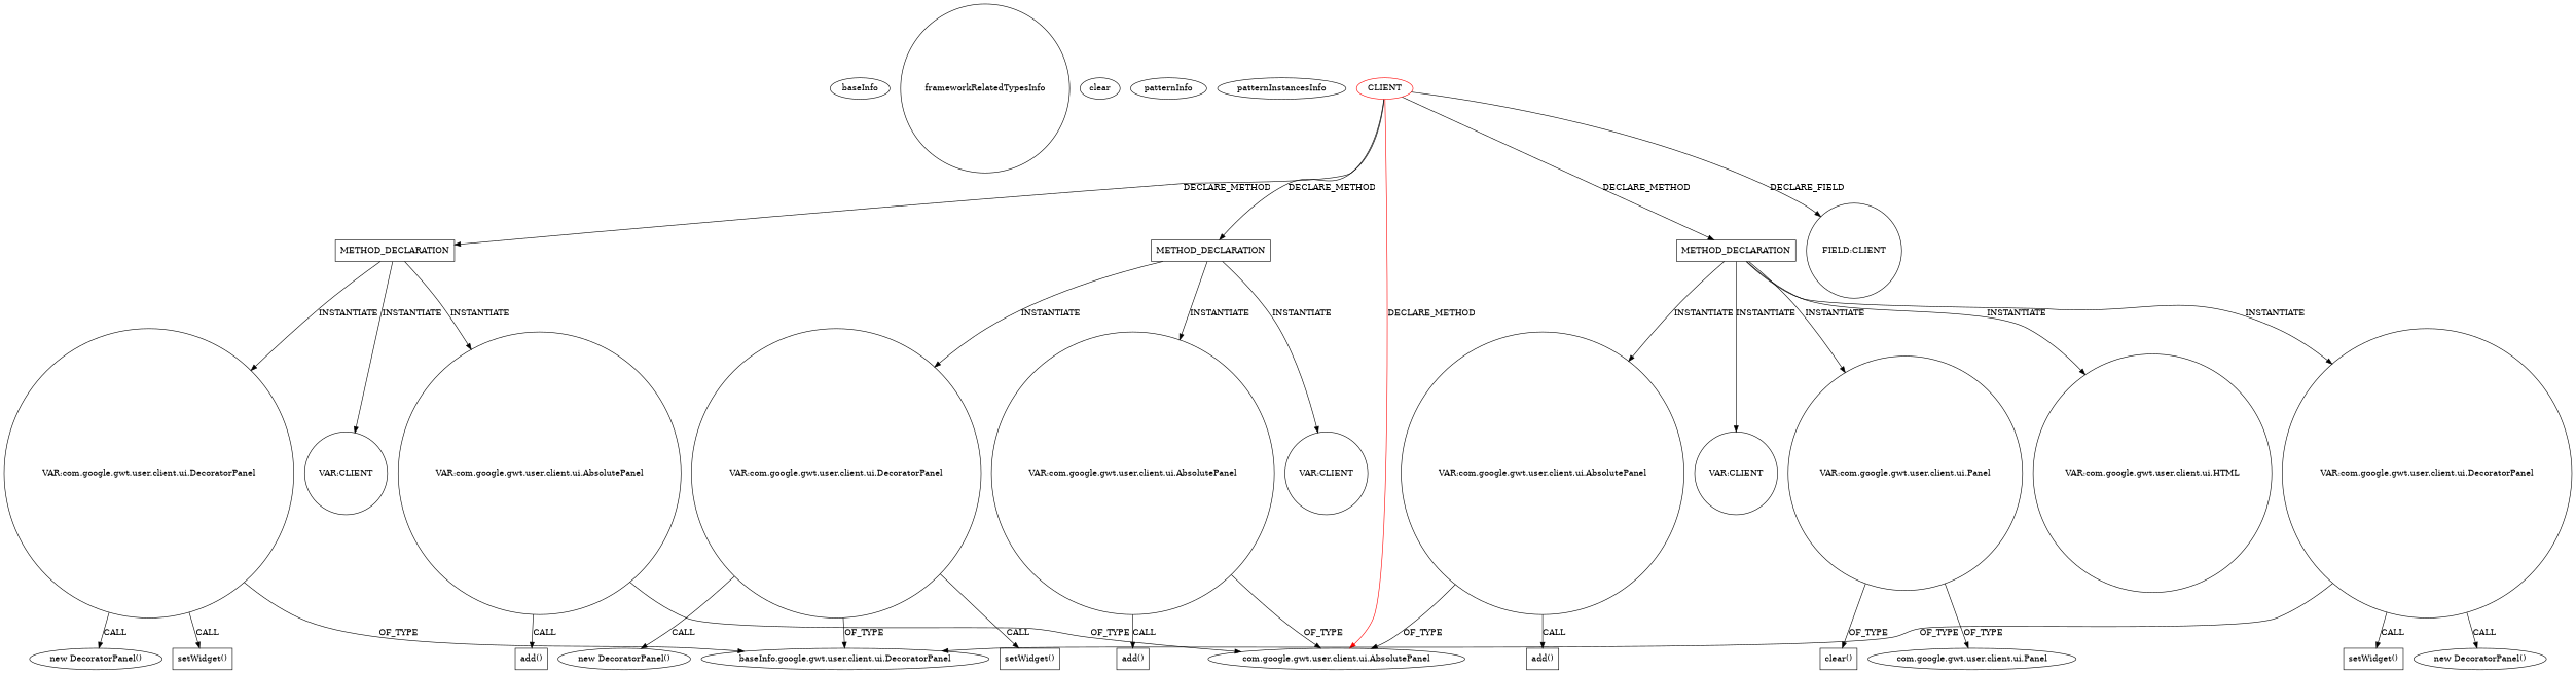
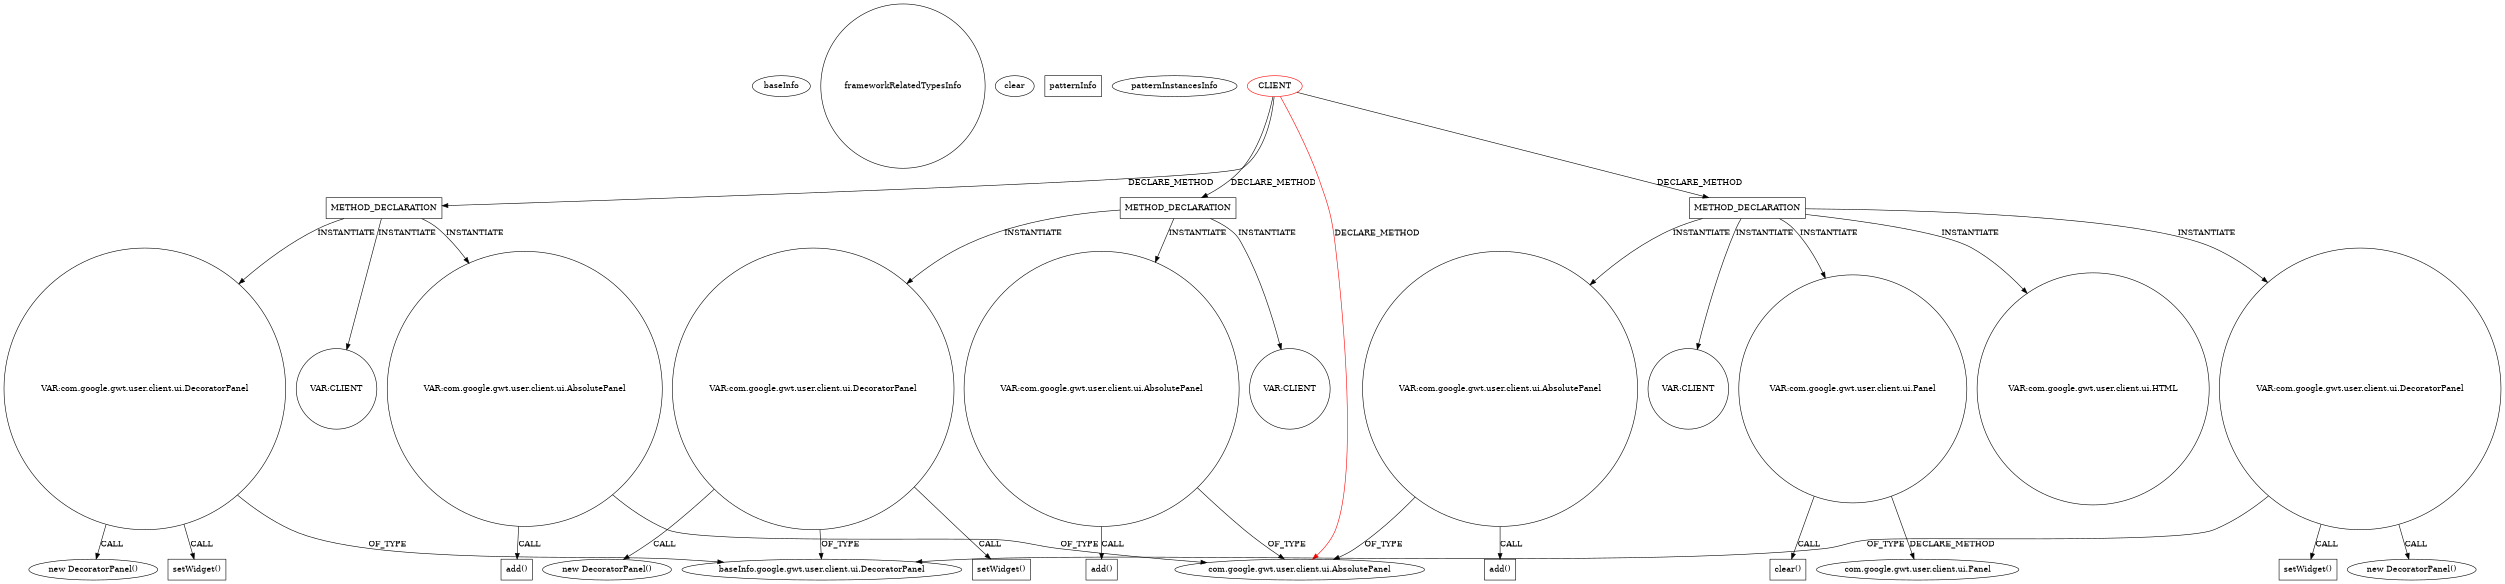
  digraph {
    node [shape=circle isFrameworkType=false vertexType=VARIABLE_EXPRESION]
    baseInfo [category=pattern graphId=1016 isAnonymous=false possibleRelation=false shape="" isFrameworkType="" vertexType=""]
    frameworkRelatedTypesInfo [0="com.google.gwt.user.client.ui.AbsolutePanel" isFrameworkType="" vertexType=""]
    n3 [label=clear shape="" isFrameworkType="" vertexType=""]
-   patternInfo [frequency=2.0 patternRootClient=0 shape="" isFrameworkType="" vertexType=""]
+   patternInfo [frequency=2.0 patternRootClient=0 shape=box isFrameworkType="" vertexType=""]
    patternInstancesInfo [0="MainMain-ChatCafeine~/MainMain-ChatCafeine/ChatCafeine-master/ChatCafeine/src/sources/client/vue/profil/ProfilPanel.java~ProfilPanel~278" 1="MainMain-ChatCafeine~/MainMain-ChatCafeine/ChatCafeine-master/ChatCafeine/src/sources/client/vue/coffeeRoom/CoffeeRoomPanel.java~CoffeeRoomPanel~230" shape="" isFrameworkType="" vertexType=""]
    n6 [label="new DecoratorPanel()" vertexType=CONSTRUCTOR_CALL shape=""]
    n7 [label="VAR:com.google.gwt.user.client.ui.DecoratorPanel"]
    n8 [label="setWidget()" shape=box vertexType=INSIDE_CALL]
    n9 [label="baseInfo.google.gwt.user.client.ui.DecoratorPanel" vertexType=FRAMEWORK_CLASS_TYPE shape=""]
    n10 [label=METHOD_DECLARATION shape=box vertexType=CLIENT_METHOD_DECLARATION]
    n11 [label="VAR:CLIENT"]
    n12 [label="VAR:com.google.gwt.user.client.ui.AbsolutePanel"]
    n13 [label="com.google.gwt.user.client.ui.AbsolutePanel" vertexType=FRAMEWORK_CLASS_TYPE shape=""]
    n14 [label="add()" shape=box vertexType=INSIDE_CALL]
    n15 [color=red label=CLIENT vertexType=ROOT_CLIENT_CLASS_DECLARATION shape=""]
-   n16 [label="FIELD:CLIENT" vertexType=FIELD_DECLARATION]
    n17 [label=METHOD_DECLARATION shape=box vertexType=CLIENT_METHOD_DECLARATION]
    n18 [label=METHOD_DECLARATION shape=box vertexType=CLIENT_METHOD_DECLARATION]
    n19 [label="VAR:com.google.gwt.user.client.ui.AbsolutePanel"]
    n20 [label="VAR:com.google.gwt.user.client.ui.DecoratorPanel"]
    n21 [label="VAR:CLIENT"]
    n22 [label="VAR:com.google.gwt.user.client.ui.Panel"]
    n23 [label="VAR:com.google.gwt.user.client.ui.HTML"]
    n24 [label="VAR:com.google.gwt.user.client.ui.AbsolutePanel"]
    n25 [label="VAR:com.google.gwt.user.client.ui.DecoratorPanel"]
    n26 [label="VAR:CLIENT"]
    n27 [label="add()" shape=box vertexType=INSIDE_CALL]
    n28 [label="add()" shape=box vertexType=INSIDE_CALL]
    n29 [label="setWidget()" shape=box vertexType=INSIDE_CALL]
    n30 [label="new DecoratorPanel()" vertexType=CONSTRUCTOR_CALL shape=""]
    n31 [label="setWidget()" shape=box vertexType=INSIDE_CALL]
    n32 [label="new DecoratorPanel()" vertexType=CONSTRUCTOR_CALL shape=""]
    n33 [label="com.google.gwt.user.client.ui.Panel" vertexType=FRAMEWORK_CLASS_TYPE shape=""]
    n34 [label="clear()" shape=box vertexType=INSIDE_CALL]
    n7 -> n6 [label=CALL]
    n7 -> n8 [label=CALL]
    n7 -> n9 [label=OF_TYPE]
    n10 -> n7 [label=INSTANTIATE]
    n10 -> n11 [label=INSTANTIATE]
    n10 -> n12 [label=INSTANTIATE]
    n12 -> n13 [label=OF_TYPE]
    n12 -> n14 [label=CALL]
    n15 -> n10 [label=DECLARE_METHOD]
    n15 -> n13 [color=red label=DECLARE_METHOD]
-   n15 -> n16 [label=DECLARE_FIELD]
    n15 -> n17 [label=DECLARE_METHOD]
    n15 -> n18 [label=DECLARE_METHOD]
    n17 -> n19 [label=INSTANTIATE]
    n17 -> n20 [label=INSTANTIATE]
    n17 -> n21 [label=INSTANTIATE]
    n17 -> n22 [label=INSTANTIATE]
    n17 -> n23 [label=INSTANTIATE]
    n18 -> n24 [label=INSTANTIATE]
    n18 -> n25 [label=INSTANTIATE]
    n18 -> n26 [label=INSTANTIATE]
    n19 -> n13 [label=OF_TYPE]
    n19 -> n28 [label=CALL]
    n20 -> n9 [label=OF_TYPE]
    n20 -> n31 [label=CALL]
    n20 -> n32 [label=CALL]
-   n22 -> n33 [label=OF_TYPE]
-   n22 -> n34 [label=OF_TYPE]
+   n22 -> n33 [label=DECLARE_METHOD]
+   n22 -> n34 [label=CALL]
    n24 -> n13 [label=OF_TYPE]
    n24 -> n27 [label=CALL]
    n25 -> n9 [label=OF_TYPE]
    n25 -> n29 [label=CALL]
    n25 -> n30 [label=CALL]
  }
